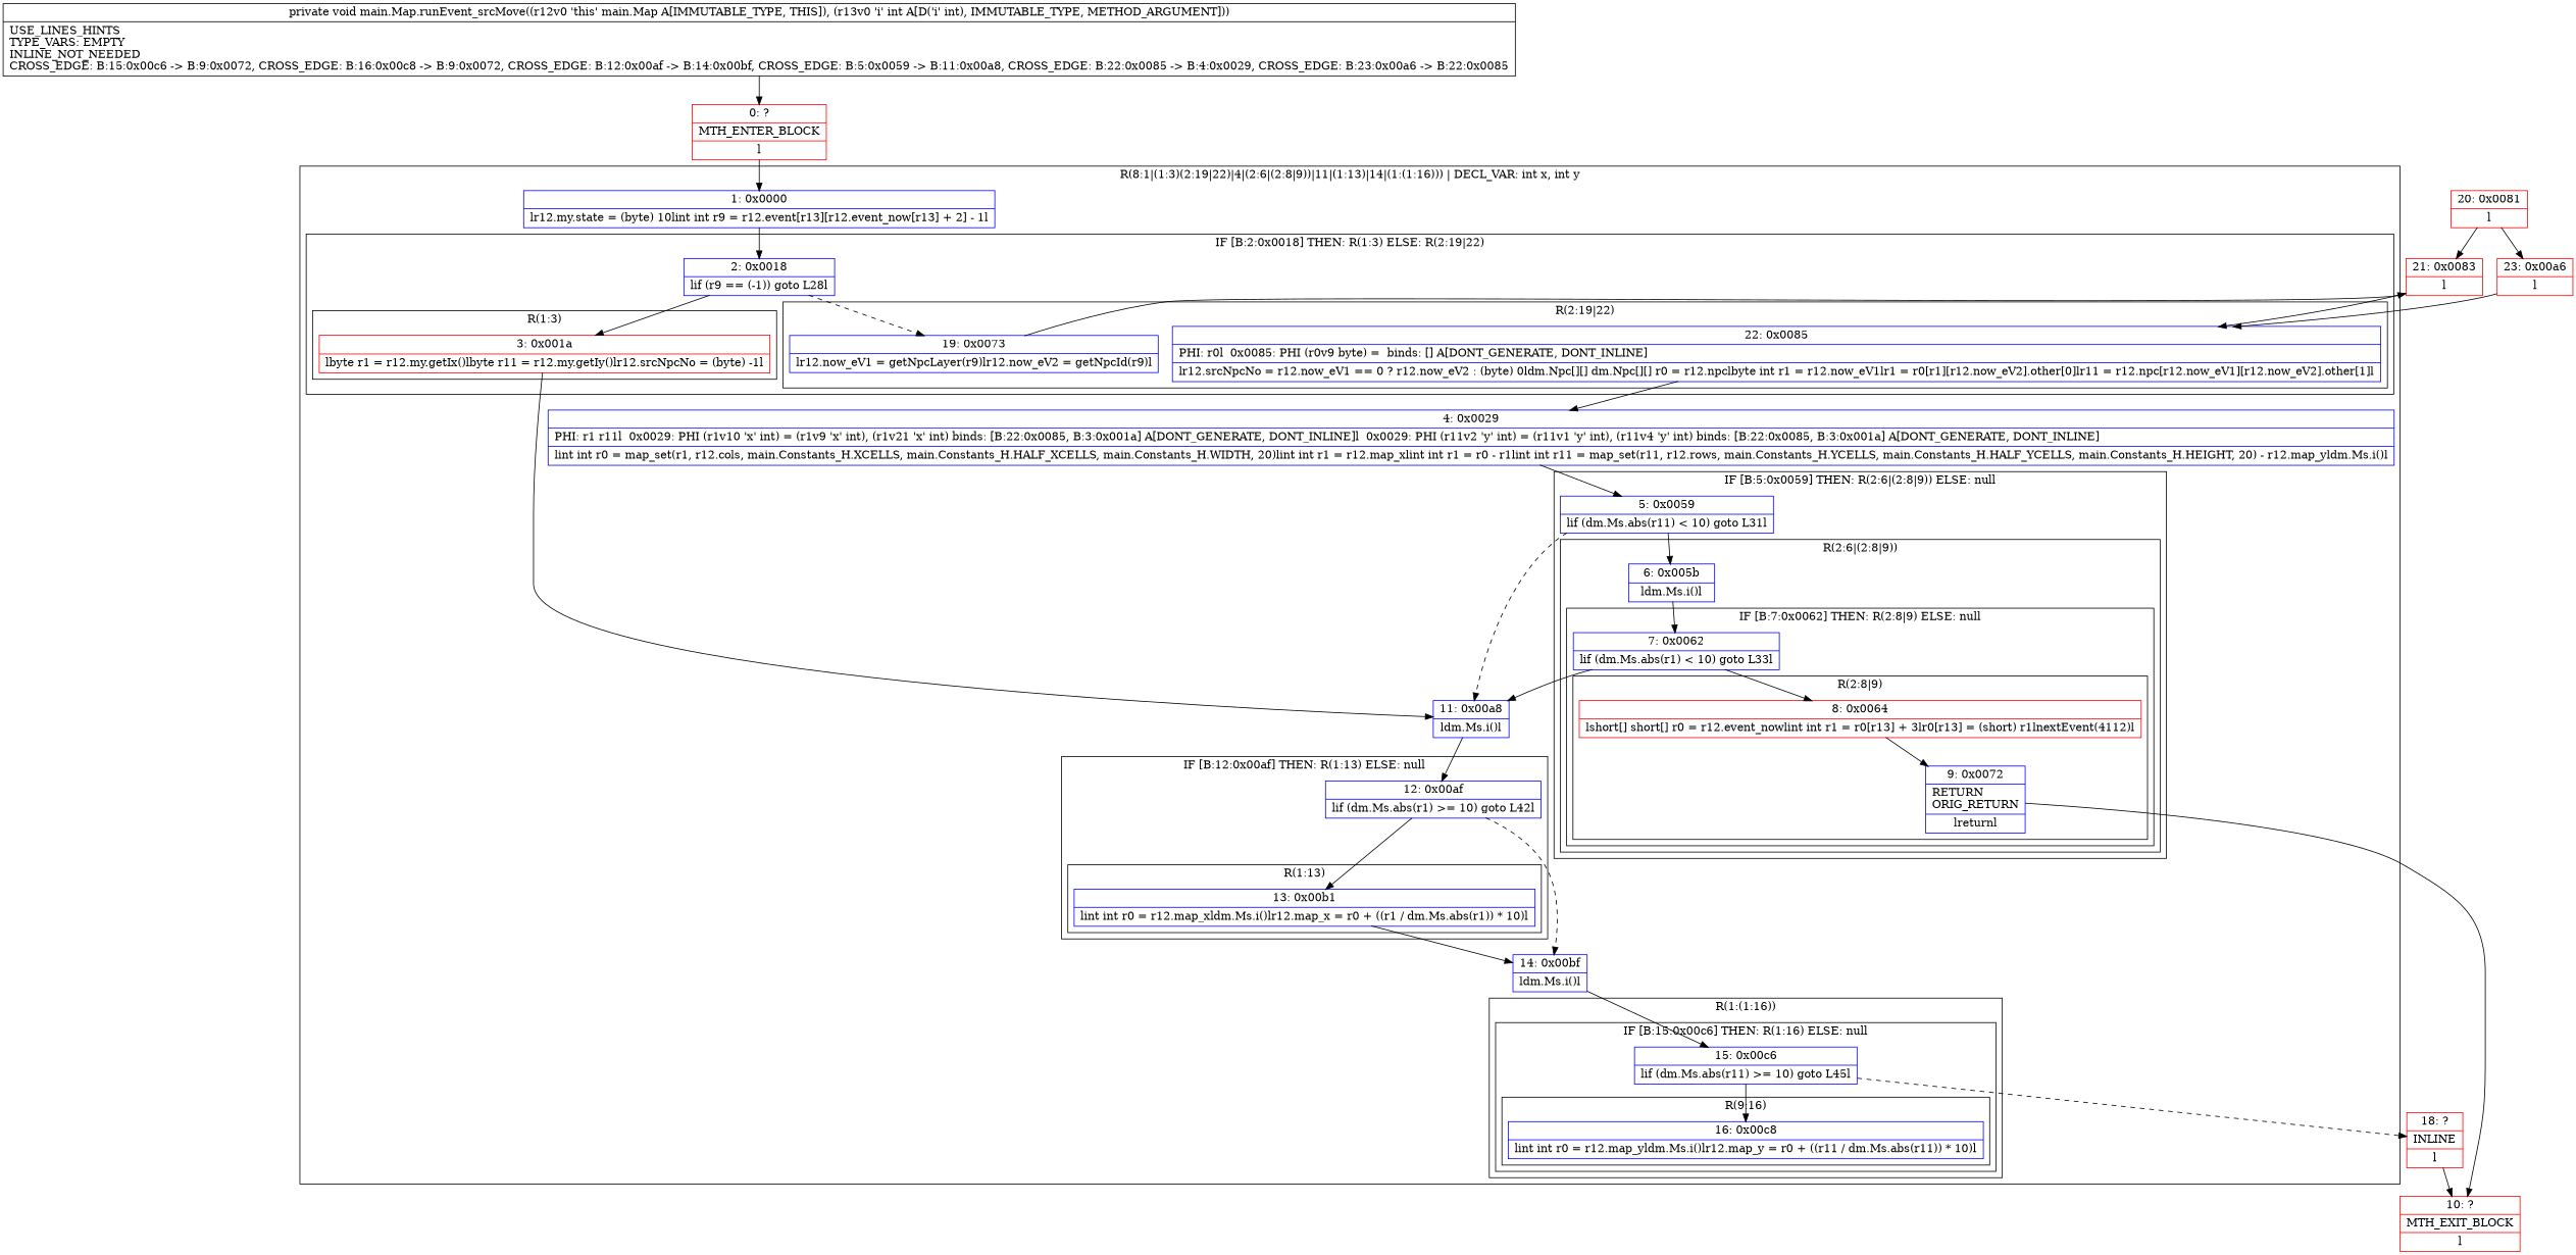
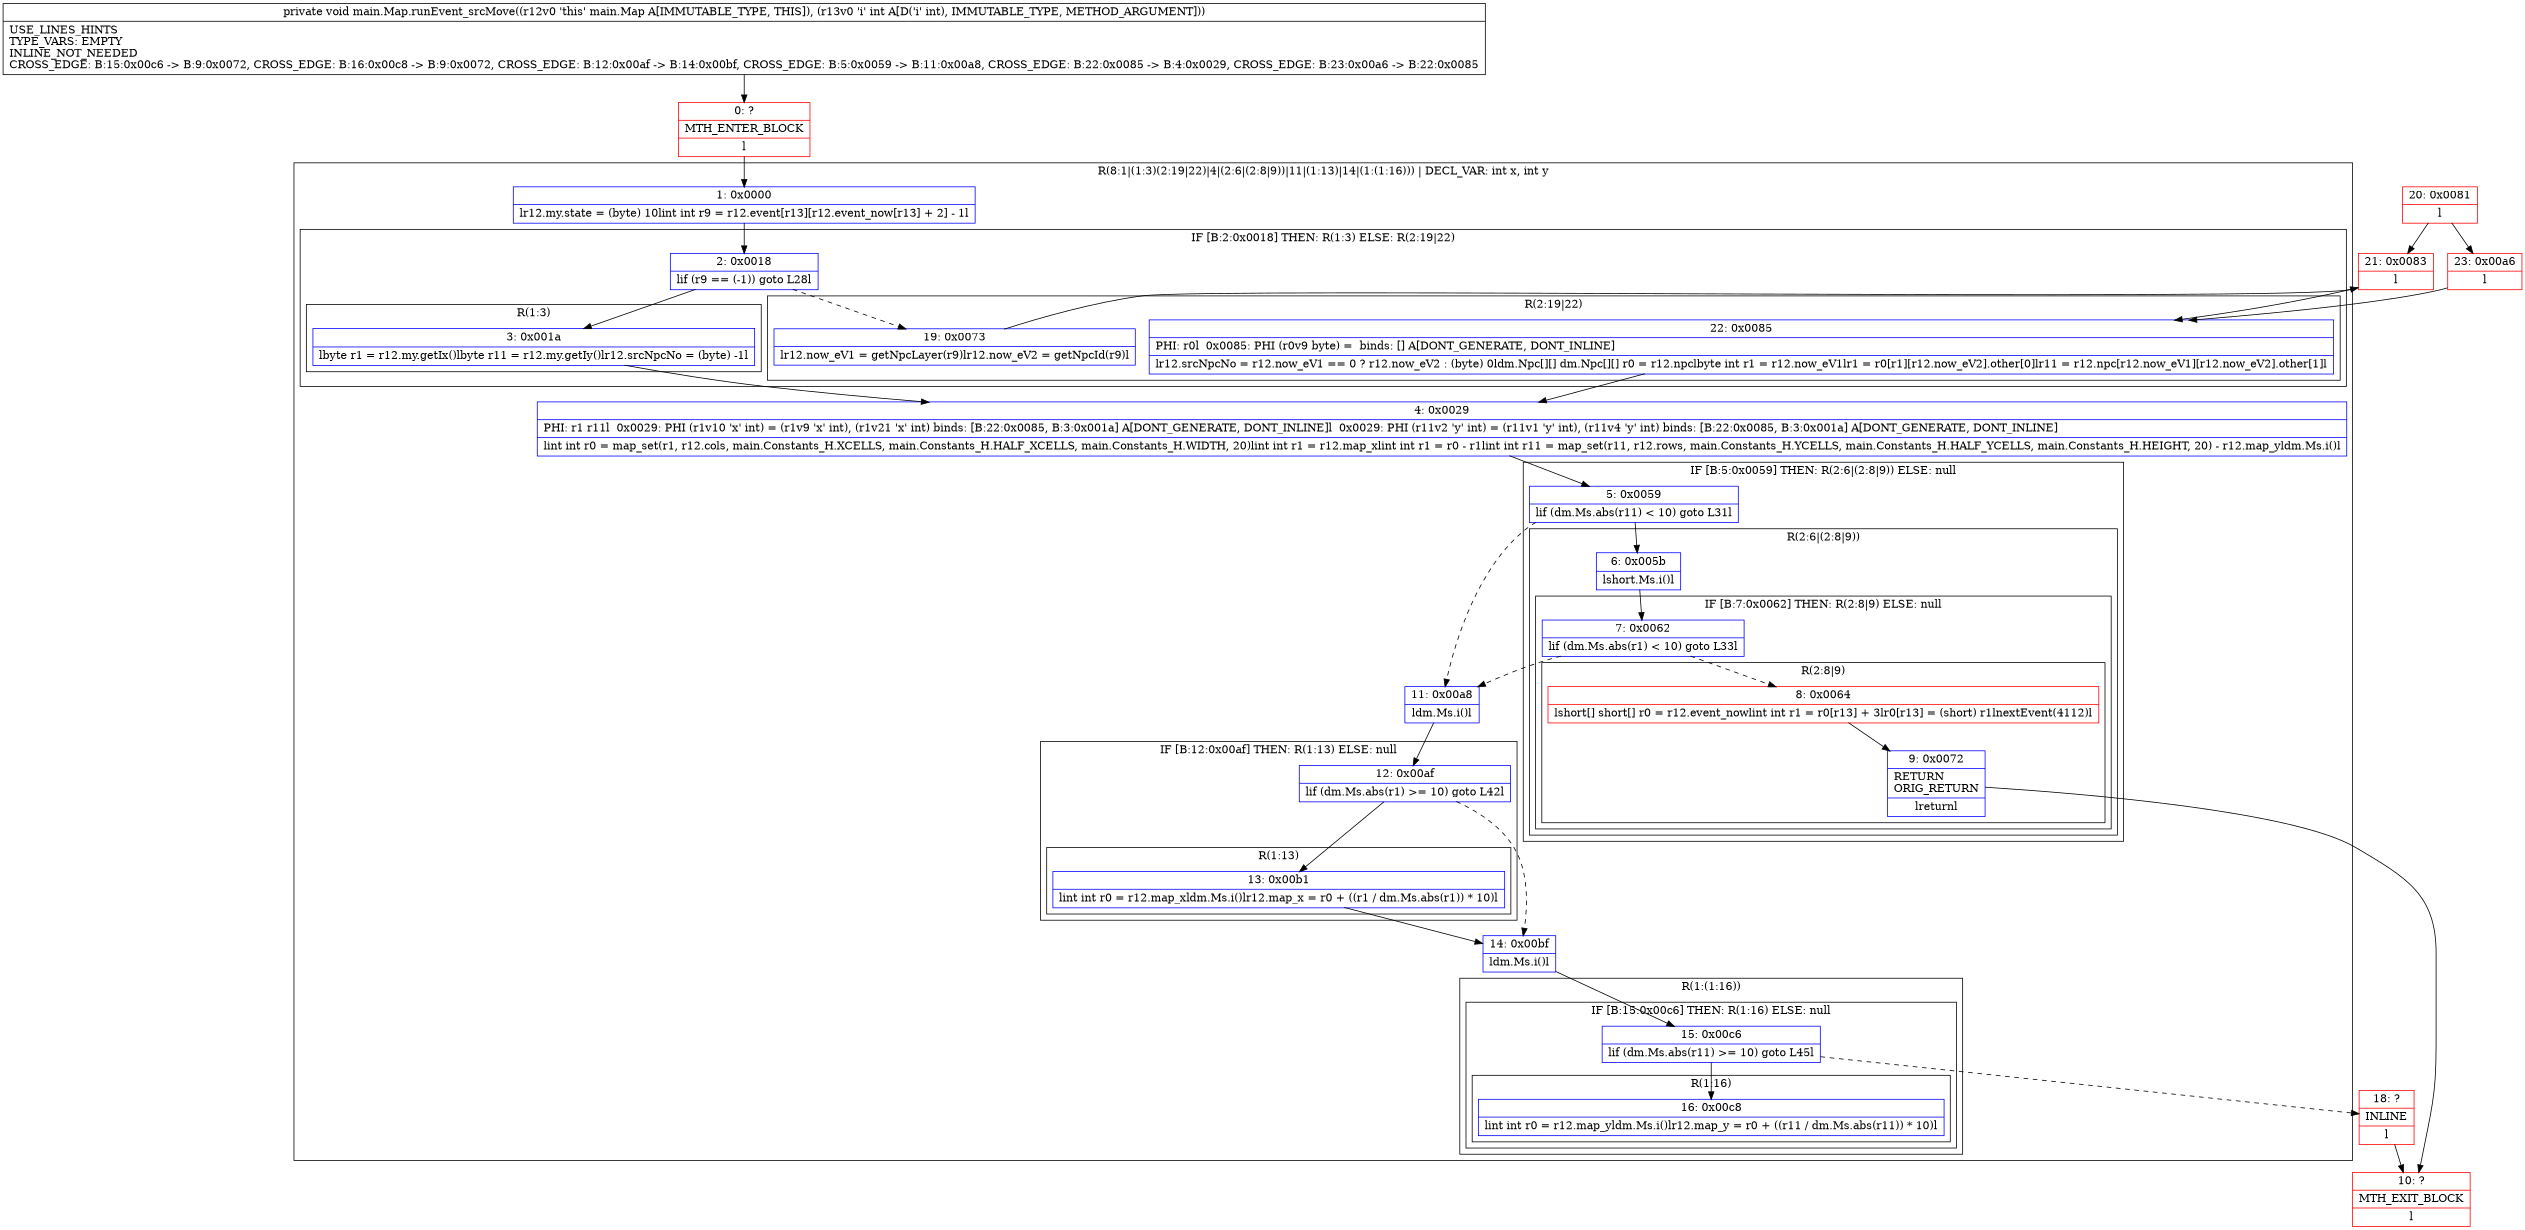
  digraph {
    node [color=blue shape=record]
-   n1 [color=red label="{3\:\ 0x001a|lbyte r1 = r12.my.getIx()lbyte r11 = r12.my.getIy()lr12.srcNpcNo = (byte) \-1l}"]
+   n1 [label="{3\:\ 0x001a|lbyte r1 = r12.my.getIx()lbyte r11 = r12.my.getIy()lr12.srcNpcNo = (byte) \-1l}"]
    n2 [label="{19\:\ 0x0073|lr12.now_eV1 = getNpcLayer(r9)lr12.now_eV2 = getNpcId(r9)l}"]
    n3 [label="{22\:\ 0x0085|PHI: r0l  0x0085: PHI (r0v9 byte) =  binds: [] A[DONT_GENERATE, DONT_INLINE]\l|lr12.srcNpcNo = r12.now_eV1 == 0 ? r12.now_eV2 : (byte) 0ldm.Npc[][] dm.Npc[][] r0 = r12.npclbyte int r1 = r12.now_eV1lr1 = r0[r1][r12.now_eV2].other[0]lr11 = r12.npc[r12.now_eV1][r12.now_eV2].other[1]l}"]
    n4 [label="{2\:\ 0x0018|lif (r9 == (\-1)) goto L28l}"]
    n5 [color=red label="{8\:\ 0x0064|lshort[] short[] r0 = r12.event_nowlint int r1 = r0[r13] + 3lr0[r13] = (short) r1lnextEvent(4112)l}"]
    n6 [label="{9\:\ 0x0072|RETURN\lORIG_RETURN\l|lreturnl}"]
    n7 [label="{7\:\ 0x0062|lif (dm.Ms.abs(r1) \< 10) goto L33l}"]
-   n8 [label="{6\:\ 0x005b|ldm.Ms.i()l}"]
+   n8 [label="{6\:\ 0x005b|lshort.Ms.i()l}"]
    n9 [label="{5\:\ 0x0059|lif (dm.Ms.abs(r11) \< 10) goto L31l}"]
    n10 [label="{13\:\ 0x00b1|lint int r0 = r12.map_xldm.Ms.i()lr12.map_x = r0 + ((r1 \/ dm.Ms.abs(r1)) * 10)l}"]
    n11 [label="{12\:\ 0x00af|lif (dm.Ms.abs(r1) \>= 10) goto L42l}"]
    n12 [label="{16\:\ 0x00c8|lint int r0 = r12.map_yldm.Ms.i()lr12.map_y = r0 + ((r11 \/ dm.Ms.abs(r11)) * 10)l}"]
    n13 [label="{15\:\ 0x00c6|lif (dm.Ms.abs(r11) \>= 10) goto L45l}"]
    n14 [label="{1\:\ 0x0000|lr12.my.state = (byte) 10lint int r9 = r12.event[r13][r12.event_now[r13] + 2] \- 1l}"]
    n15 [label="{4\:\ 0x0029|PHI: r1 r11l  0x0029: PHI (r1v10 'x' int) = (r1v9 'x' int), (r1v21 'x' int) binds: [B:22:0x0085, B:3:0x001a] A[DONT_GENERATE, DONT_INLINE]l  0x0029: PHI (r11v2 'y' int) = (r11v1 'y' int), (r11v4 'y' int) binds: [B:22:0x0085, B:3:0x001a] A[DONT_GENERATE, DONT_INLINE]\l|lint int r0 = map_set(r1, r12.cols, main.Constants_H.XCELLS, main.Constants_H.HALF_XCELLS, main.Constants_H.WIDTH, 20)lint int r1 = r12.map_xlint int r1 = r0 \- r1lint int r11 = map_set(r11, r12.rows, main.Constants_H.YCELLS, main.Constants_H.HALF_YCELLS, main.Constants_H.HEIGHT, 20) \- r12.map_yldm.Ms.i()l}"]
    n16 [label="{11\:\ 0x00a8|ldm.Ms.i()l}"]
    n17 [label="{14\:\ 0x00bf|ldm.Ms.i()l}"]
    n18 [color=red label="{21\:\ 0x0083|l}"]
    n19 [color=red label="{10\:\ ?|MTH_EXIT_BLOCK\l|l}"]
    n20 [color=red label="{18\:\ ?|INLINE\l|l}"]
    n21 [color=red label="{20\:\ 0x0081|l}"]
    n22 [color=red label="{23\:\ 0x00a6|l}"]
    n23 [color=red label="{0\:\ ?|MTH_ENTER_BLOCK\l|l}"]
    n24 [label="{private void main.Map.runEvent_srcMove((r12v0 'this' main.Map A[IMMUTABLE_TYPE, THIS]), (r13v0 'i' int A[D('i' int), IMMUTABLE_TYPE, METHOD_ARGUMENT]))  | USE_LINES_HINTS\lTYPE_VARS: EMPTY\lINLINE_NOT_NEEDED\lCROSS_EDGE: B:15:0x00c6 \-\> B:9:0x0072, CROSS_EDGE: B:16:0x00c8 \-\> B:9:0x0072, CROSS_EDGE: B:12:0x00af \-\> B:14:0x00bf, CROSS_EDGE: B:5:0x0059 \-\> B:11:0x00a8, CROSS_EDGE: B:22:0x0085 \-\> B:4:0x0029, CROSS_EDGE: B:23:0x00a6 \-\> B:22:0x0085\l}" color=""]
    subgraph cluster_1 {
      label="R(8:1|(1:3)(2:19|22)|4|(2:6|(2:8|9))|11|(1:13)|14|(1:(1:16))) | DECL_VAR: int x, int y\l"
      n14
      n15
      n16
      n17
      subgraph cluster_2 {
        label="IF [B:2:0x0018] THEN: R(1:3) ELSE: R(2:19|22)"
        n4
        subgraph cluster_3 {
          label="R(1:3)"
          n1
        }
        subgraph cluster_4 {
          label="R(2:19|22)"
          n2
          n3
        }
      }
      subgraph cluster_5 {
        label="IF [B:5:0x0059] THEN: R(2:6|(2:8|9)) ELSE: null"
        n9
        subgraph cluster_6 {
          label="R(2:6|(2:8|9))"
          n8
          subgraph cluster_7 {
            label="IF [B:7:0x0062] THEN: R(2:8|9) ELSE: null"
            n7
            subgraph cluster_8 {
              label="R(2:8|9)"
              n5
              n6
            }
          }
        }
      }
      subgraph cluster_9 {
        label="IF [B:12:0x00af] THEN: R(1:13) ELSE: null"
        n11
        subgraph cluster_10 {
          label="R(1:13)"
          n10
        }
      }
      subgraph cluster_11 {
        label="R(1:(1:16))"
        subgraph cluster_12 {
          label="IF [B:15:0x00c6] THEN: R(1:16) ELSE: null"
          n13
          subgraph cluster_13 {
-           label="R(9:16)"
+           label="R(1:16)"
            n12
          }
        }
      }
    }
-   n1 -> n16
+   n1 -> n15
    n2 -> n18
    n3 -> n15
    n4 -> n1
    n4 -> n2 [style=dashed]
    n5 -> n6
    n6 -> n19
-   n7 -> n5
-   n7 -> n16 [style=solid]
+   n7 -> n5 [style=dashed]
+   n7 -> n16 [style=dashed]
    n8 -> n7
    n9 -> n8
    n9 -> n16 [style=dashed]
    n10 -> n17
    n11 -> n10
    n11 -> n17 [style=dashed]
    n13 -> n12
    n13 -> n20 [style=dashed]
    n14 -> n4
    n15 -> n9
    n16 -> n11
    n17 -> n13
    n18 -> n3
    n20 -> n19
    n21 -> n18
    n21 -> n22
    n22 -> n3
    n23 -> n14
    n24 -> n23
  }
